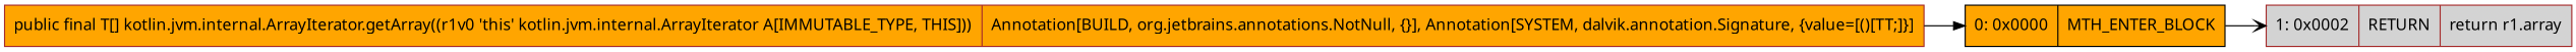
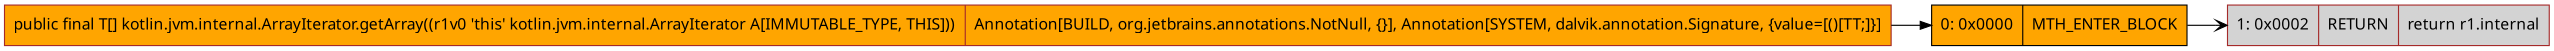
  digraph {
    rankdir=LR
    fontname="Noto Sans"
    node [shape=record style=filled fillcolor=orange color=brown fontname="Noto Sans"]
    edge [fontname="Noto Sans"]
    n1 [label="{0\:\ 0x0000|MTH_ENTER_BLOCK\l}" color=black]
-   n2 [label="{1\:\ 0x0002|RETURN\l|return r1.array\l}" fillcolor=lightgrey]
+   n2 [label="{1\:\ 0x0002|RETURN\l|return r1.internal\l}" fillcolor=lightgrey]
    n3 [label="{public final T[] kotlin.jvm.internal.ArrayIterator.getArray((r1v0 'this' kotlin.jvm.internal.ArrayIterator A[IMMUTABLE_TYPE, THIS]))  | Annotation[BUILD, org.jetbrains.annotations.NotNull, \{\}], Annotation[SYSTEM, dalvik.annotation.Signature, \{value=[()[TT;]\}]\l}"]
    n1 -> n2 [arrowhead=vee]
    n3 -> n1 [arrowhead=normal]
  }
